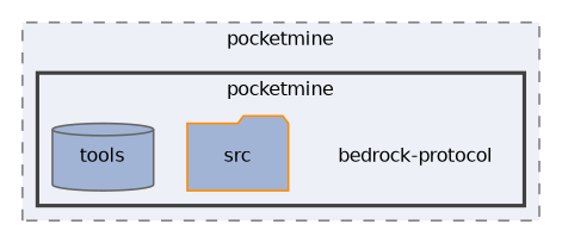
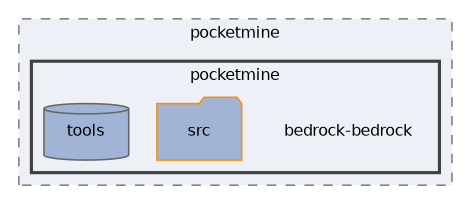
  digraph {
    compound=true
    node [fontname=Helvetica fontsize=10 color=gray40 fillcolor="#a2b4d6" style="filled,"]
-   n1 [label="bedrock-protocol" shape=plaintext fillcolor="" style=""]
+   n1 [label="bedrock-bedrock" shape=plaintext fillcolor="" style=""]
    n2 [color=darkorange label=src shape=folder]
    n3 [label=tools shape=cylinder]
    subgraph cluster_1 {
      bgcolor="#edf0f7"
      fontname=Helvetica
      fontsize=10
      label=pocketmine
      pencolor=grey50
      style="filled,dashed,"
      subgraph cluster_2 {
        bgcolor="#edf0f7"
        fontname=Helvetica
        fontsize=10
        pencolor=grey25
        style="filled,bold,"
        n1
        n2
        n3
      }
    }
  }
